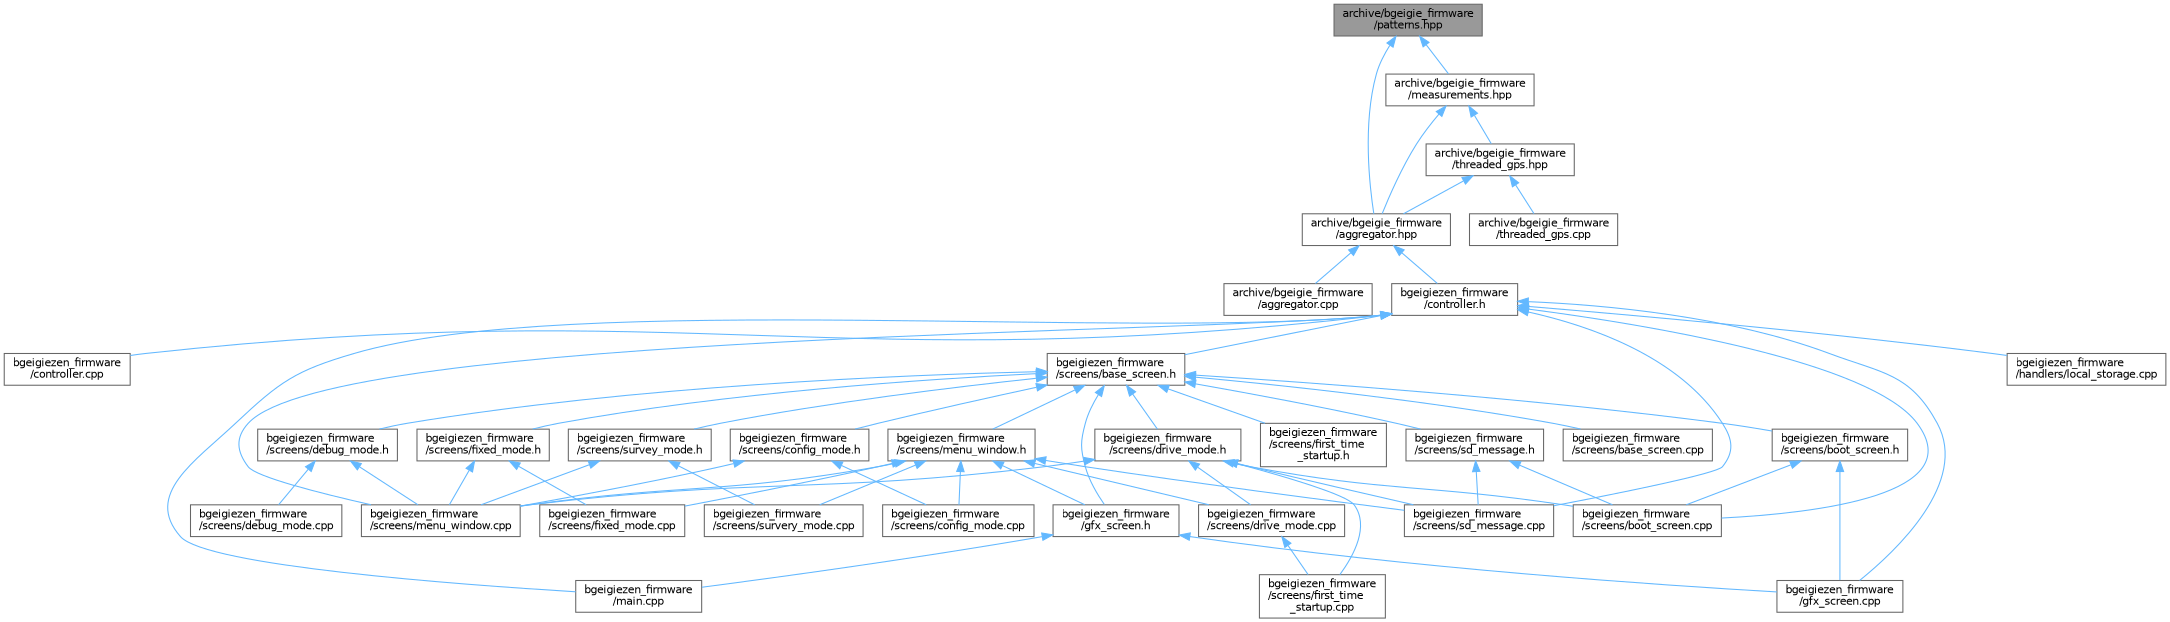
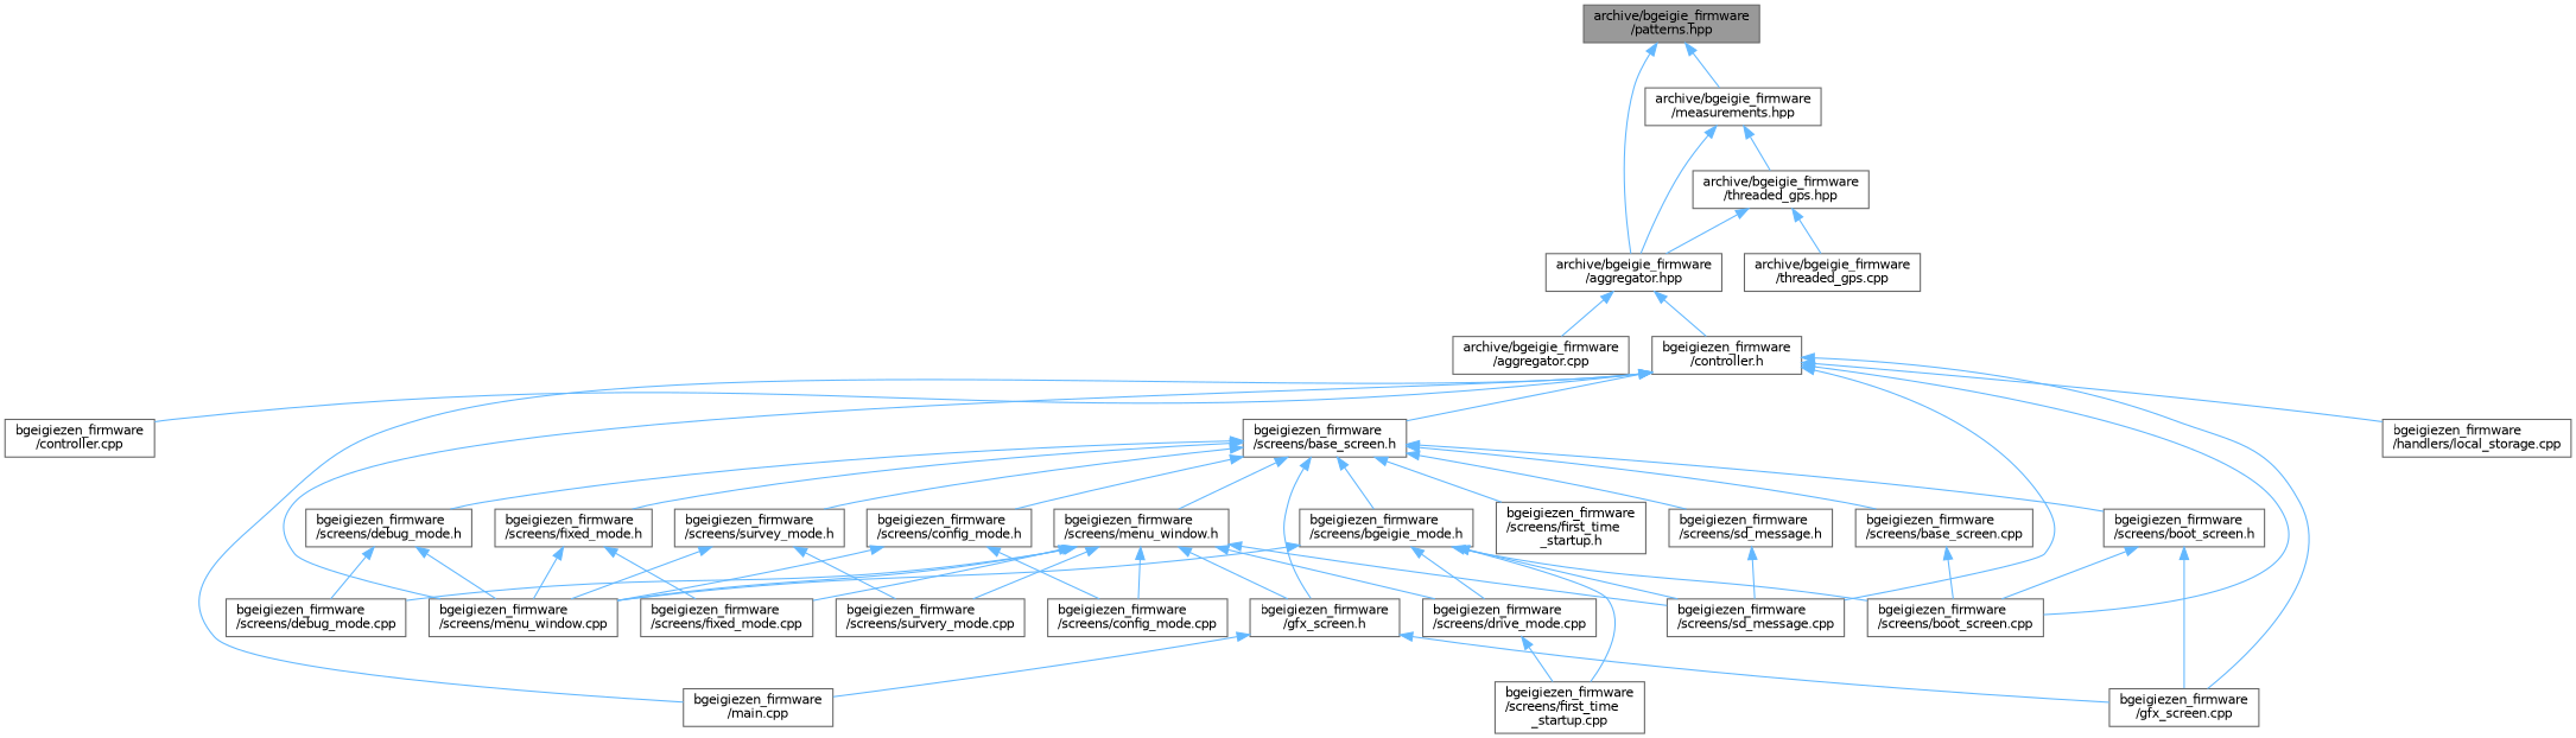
  digraph {
    node [color=grey40 fillcolor=white fontname=Helvetica fontsize=10 shape=box style=filled]
    edge [color=steelblue1 dir=back fontname=Helvetica fontsize=10 labelfontname=Helvetica labelfontsize=10 style=solid]
    n1 [color=gray40 fillcolor=grey60 fontcolor=black height=0.2 label="archive/bgeigie_firmware\l/patterns.hpp" width=0.4]
    n2 [height=0.2 label="archive/bgeigie_firmware\l/aggregator.hpp" width=0.4]
    n3 [height=0.2 label="archive/bgeigie_firmware\l/measurements.hpp" width=0.4]
    n4 [height=0.2 label="archive/bgeigie_firmware\l/aggregator.cpp" width=0.4]
    n5 [height=0.2 label="bgeigiezen_firmware\l/controller.h" width=0.4]
    n6 [height=0.2 label="archive/bgeigie_firmware\l/threaded_gps.hpp" width=0.4]
    n7 [height=0.2 label="bgeigiezen_firmware\l/controller.cpp" width=0.4]
    n8 [height=0.2 label="bgeigiezen_firmware\l/gfx_screen.cpp" width=0.4]
    n9 [height=0.2 label="bgeigiezen_firmware\l/handlers/local_storage.cpp" width=0.4]
    n10 [height=0.2 label="bgeigiezen_firmware\l/main.cpp" width=0.4]
    n11 [height=0.2 label="bgeigiezen_firmware\l/screens/base_screen.h" width=0.4]
    n12 [height=0.2 label="bgeigiezen_firmware\l/screens/boot_screen.cpp" width=0.4]
    n13 [height=0.2 label="bgeigiezen_firmware\l/screens/menu_window.cpp" width=0.4]
    n14 [height=0.2 label="bgeigiezen_firmware\l/screens/sd_message.cpp" width=0.4]
    n15 [height=0.2 label="bgeigiezen_firmware\l/gfx_screen.h" width=0.4]
    n16 [height=0.2 label="bgeigiezen_firmware\l/screens/base_screen.cpp" width=0.4]
    n17 [height=0.2 label="bgeigiezen_firmware\l/screens/boot_screen.h" width=0.4]
    n18 [height=0.2 label="bgeigiezen_firmware\l/screens/config_mode.h" width=0.4]
    n19 [height=0.2 label="bgeigiezen_firmware\l/screens/debug_mode.h" width=0.4]
-   n20 [height=0.2 label="bgeigiezen_firmware\l/screens/drive_mode.h" width=0.4]
+   n20 [height=0.2 label="bgeigiezen_firmware\l/screens/bgeigie_mode.h" width=0.4]
    n21 [height=0.2 label="bgeigiezen_firmware\l/screens/first_time\l_startup.h" width=0.4]
    n22 [height=0.2 label="bgeigiezen_firmware\l/screens/fixed_mode.h" width=0.4]
    n23 [height=0.2 label="bgeigiezen_firmware\l/screens/menu_window.h" width=0.4]
    n24 [height=0.2 label="bgeigiezen_firmware\l/screens/sd_message.h" width=0.4]
    n25 [height=0.2 label="bgeigiezen_firmware\l/screens/survey_mode.h" width=0.4]
    n26 [height=0.2 label="bgeigiezen_firmware\l/screens/config_mode.cpp" width=0.4]
    n27 [height=0.2 label="bgeigiezen_firmware\l/screens/debug_mode.cpp" width=0.4]
    n28 [height=0.2 label="bgeigiezen_firmware\l/screens/drive_mode.cpp" width=0.4]
    n29 [height=0.2 label="bgeigiezen_firmware\l/screens/first_time\l_startup.cpp" width=0.4]
    n30 [height=0.2 label="bgeigiezen_firmware\l/screens/fixed_mode.cpp" width=0.4]
    n31 [height=0.2 label="bgeigiezen_firmware\l/screens/survery_mode.cpp" width=0.4]
    n32 [height=0.2 label="archive/bgeigie_firmware\l/threaded_gps.cpp" width=0.4]
    n1 -> n2
    n1 -> n3
    n2 -> n4
    n2 -> n5
    n3 -> n2
    n3 -> n6
    n5 -> n7
    n5 -> n8
    n5 -> n9
    n5 -> n10
    n5 -> n11
    n5 -> n12
    n5 -> n13
    n5 -> n14
    n6 -> n2
    n6 -> n32
    n11 -> n15
    n11 -> n16
    n11 -> n17
    n11 -> n18
    n11 -> n19
    n11 -> n20
    n11 -> n21
    n11 -> n22
    n11 -> n23
    n11 -> n24
    n11 -> n25
    n15 -> n8
    n15 -> n10
    n17 -> n8
    n17 -> n12
    n18 -> n13
    n18 -> n26
    n19 -> n13
    n19 -> n27
    n20 -> n12
    n20 -> n13
    n20 -> n14
    n20 -> n28
    n20 -> n29
    n22 -> n13
    n22 -> n30
    n23 -> n13
    n23 -> n14
    n23 -> n15
    n23 -> n26
+   n23 -> n27
    n23 -> n28
    n23 -> n30
    n23 -> n31
-   n24 -> n12
+   n16 -> n12
    n24 -> n14
    n25 -> n13
    n25 -> n31
    n28 -> n29
  }
